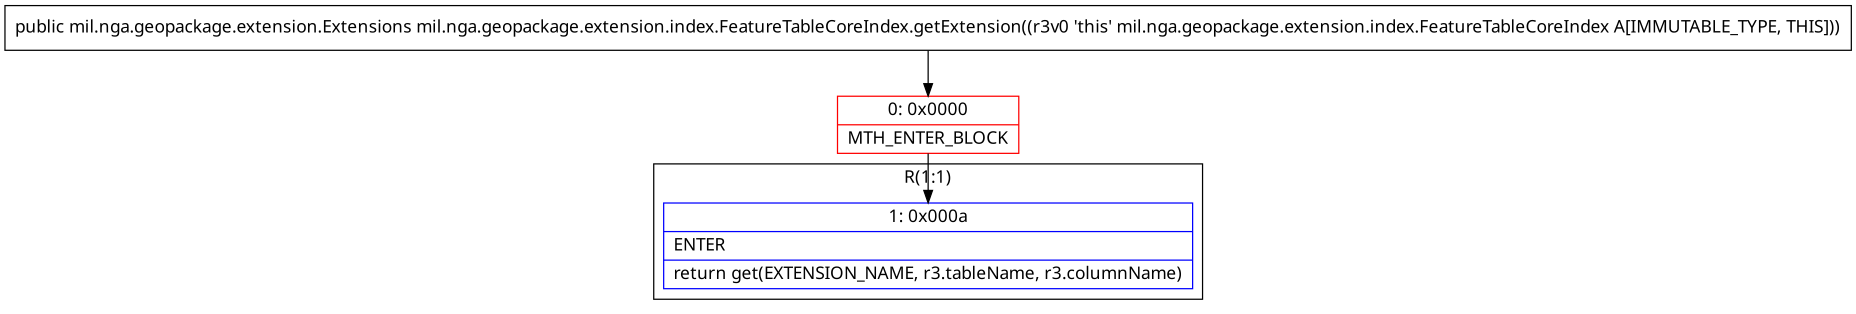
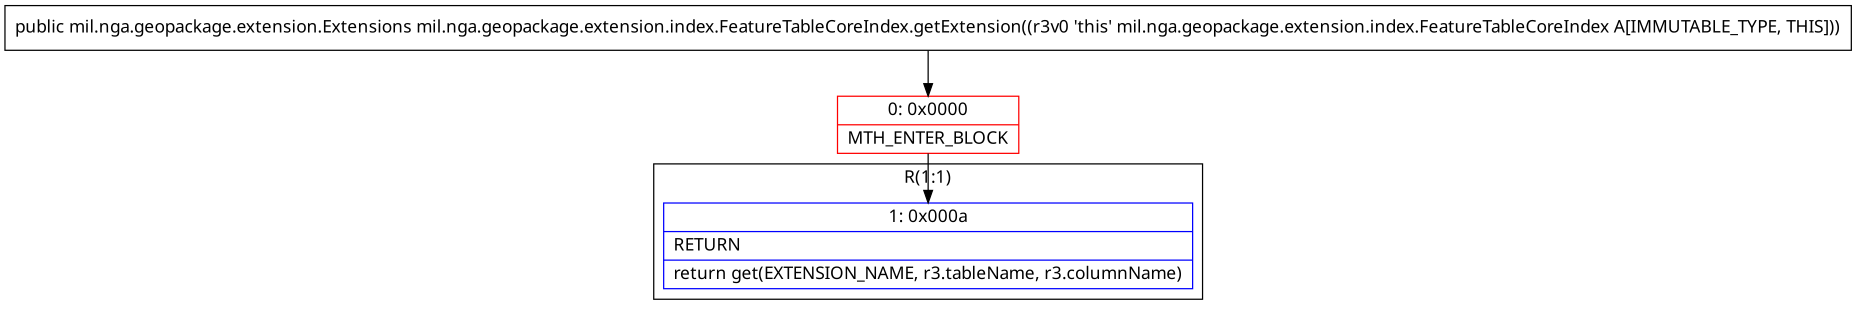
  digraph {
    fontname="Noto Sans"
    node [shape=record fontname="Noto Sans"]
    edge [fontname="Noto Sans"]
-   n1 [color=blue label="{1\:\ 0x000a|ENTER\l|return get(EXTENSION_NAME, r3.tableName, r3.columnName)\l}"]
+   n1 [color=blue label="{1\:\ 0x000a|RETURN\l|return get(EXTENSION_NAME, r3.tableName, r3.columnName)\l}"]
    n2 [color=red label="{0\:\ 0x0000|MTH_ENTER_BLOCK\l}"]
    n3 [label="{public mil.nga.geopackage.extension.Extensions mil.nga.geopackage.extension.index.FeatureTableCoreIndex.getExtension((r3v0 'this' mil.nga.geopackage.extension.index.FeatureTableCoreIndex A[IMMUTABLE_TYPE, THIS])) }"]
    subgraph cluster_1 {
      label="R(1:1)"
      n1
    }
    n2 -> n1
    n3 -> n2
  }
